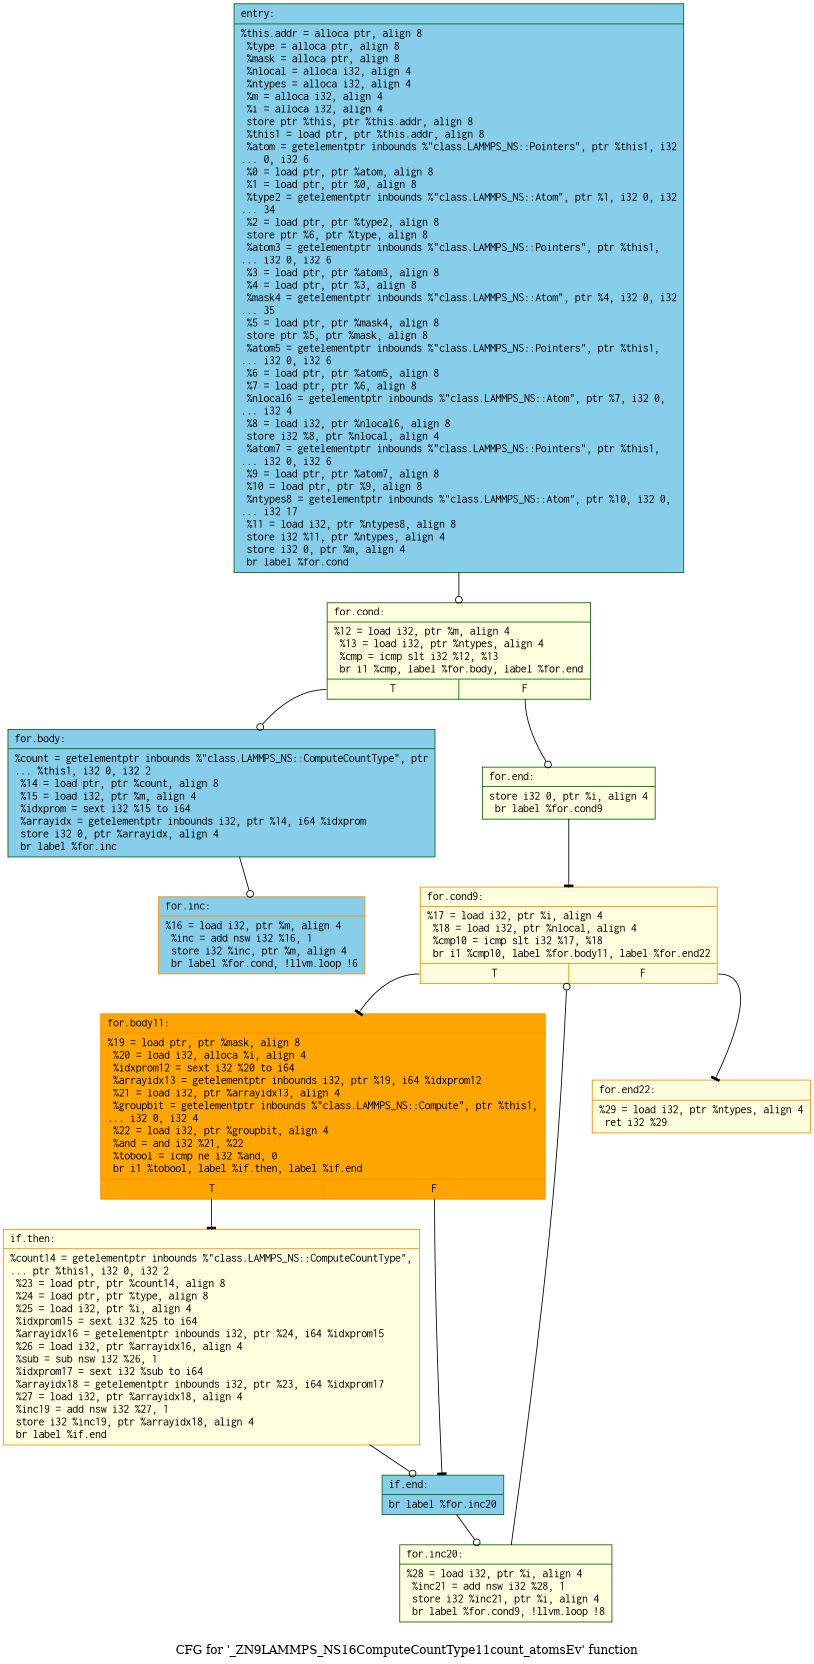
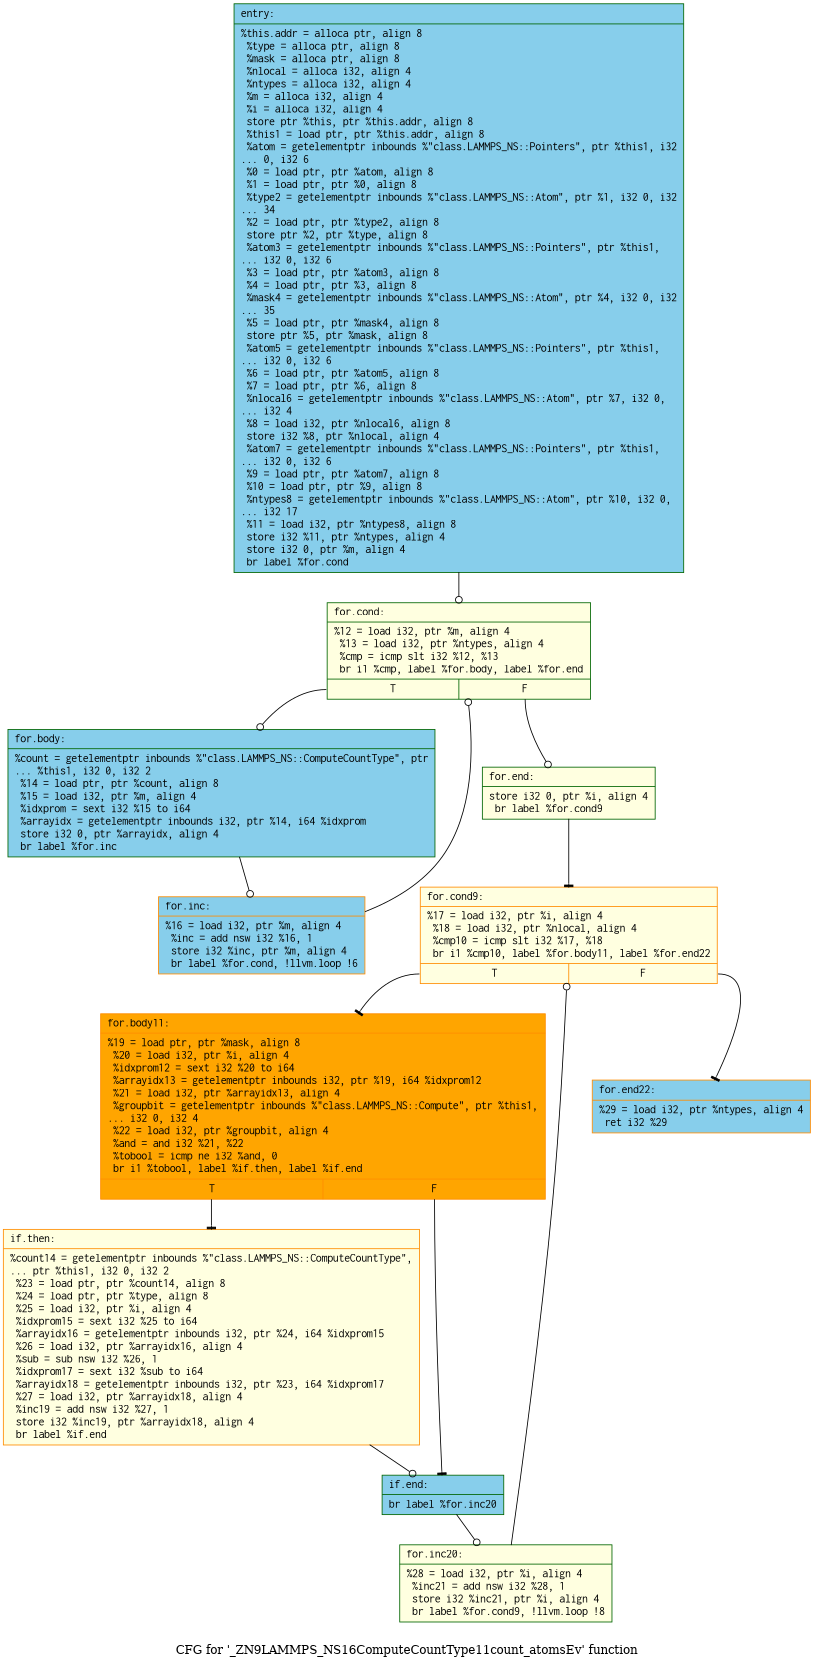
  digraph {
    label="CFG for '_ZN9LAMMPS_NS16ComputeCountType11count_atomsEv' function"
    node [color=darkgreen fillcolor=skyblue fontname=Courier shape=record style=filled]
    edge [arrowhead=odot]
-   n1 [label="{entry:\l|  %this.addr = alloca ptr, align 8\l  %type = alloca ptr, align 8\l  %mask = alloca ptr, align 8\l  %nlocal = alloca i32, align 4\l  %ntypes = alloca i32, align 4\l  %m = alloca i32, align 4\l  %i = alloca i32, align 4\l  store ptr %this, ptr %this.addr, align 8\l  %this1 = load ptr, ptr %this.addr, align 8\l  %atom = getelementptr inbounds %\"class.LAMMPS_NS::Pointers\", ptr %this1, i32\l... 0, i32 6\l  %0 = load ptr, ptr %atom, align 8\l  %1 = load ptr, ptr %0, align 8\l  %type2 = getelementptr inbounds %\"class.LAMMPS_NS::Atom\", ptr %1, i32 0, i32\l... 34\l  %2 = load ptr, ptr %type2, align 8\l  store ptr %6, ptr %type, align 8\l  %atom3 = getelementptr inbounds %\"class.LAMMPS_NS::Pointers\", ptr %this1,\l... i32 0, i32 6\l  %3 = load ptr, ptr %atom3, align 8\l  %4 = load ptr, ptr %3, align 8\l  %mask4 = getelementptr inbounds %\"class.LAMMPS_NS::Atom\", ptr %4, i32 0, i32\l... 35\l  %5 = load ptr, ptr %mask4, align 8\l  store ptr %5, ptr %mask, align 8\l  %atom5 = getelementptr inbounds %\"class.LAMMPS_NS::Pointers\", ptr %this1,\l... i32 0, i32 6\l  %6 = load ptr, ptr %atom5, align 8\l  %7 = load ptr, ptr %6, align 8\l  %nlocal6 = getelementptr inbounds %\"class.LAMMPS_NS::Atom\", ptr %7, i32 0,\l... i32 4\l  %8 = load i32, ptr %nlocal6, align 8\l  store i32 %8, ptr %nlocal, align 4\l  %atom7 = getelementptr inbounds %\"class.LAMMPS_NS::Pointers\", ptr %this1,\l... i32 0, i32 6\l  %9 = load ptr, ptr %atom7, align 8\l  %10 = load ptr, ptr %9, align 8\l  %ntypes8 = getelementptr inbounds %\"class.LAMMPS_NS::Atom\", ptr %10, i32 0,\l... i32 17\l  %11 = load i32, ptr %ntypes8, align 8\l  store i32 %11, ptr %ntypes, align 4\l  store i32 0, ptr %m, align 4\l  br label %for.cond\l}"]
+   n1 [label="{entry:\l|  %this.addr = alloca ptr, align 8\l  %type = alloca ptr, align 8\l  %mask = alloca ptr, align 8\l  %nlocal = alloca i32, align 4\l  %ntypes = alloca i32, align 4\l  %m = alloca i32, align 4\l  %i = alloca i32, align 4\l  store ptr %this, ptr %this.addr, align 8\l  %this1 = load ptr, ptr %this.addr, align 8\l  %atom = getelementptr inbounds %\"class.LAMMPS_NS::Pointers\", ptr %this1, i32\l... 0, i32 6\l  %0 = load ptr, ptr %atom, align 8\l  %1 = load ptr, ptr %0, align 8\l  %type2 = getelementptr inbounds %\"class.LAMMPS_NS::Atom\", ptr %1, i32 0, i32\l... 34\l  %2 = load ptr, ptr %type2, align 8\l  store ptr %2, ptr %type, align 8\l  %atom3 = getelementptr inbounds %\"class.LAMMPS_NS::Pointers\", ptr %this1,\l... i32 0, i32 6\l  %3 = load ptr, ptr %atom3, align 8\l  %4 = load ptr, ptr %3, align 8\l  %mask4 = getelementptr inbounds %\"class.LAMMPS_NS::Atom\", ptr %4, i32 0, i32\l... 35\l  %5 = load ptr, ptr %mask4, align 8\l  store ptr %5, ptr %mask, align 8\l  %atom5 = getelementptr inbounds %\"class.LAMMPS_NS::Pointers\", ptr %this1,\l... i32 0, i32 6\l  %6 = load ptr, ptr %atom5, align 8\l  %7 = load ptr, ptr %6, align 8\l  %nlocal6 = getelementptr inbounds %\"class.LAMMPS_NS::Atom\", ptr %7, i32 0,\l... i32 4\l  %8 = load i32, ptr %nlocal6, align 8\l  store i32 %8, ptr %nlocal, align 4\l  %atom7 = getelementptr inbounds %\"class.LAMMPS_NS::Pointers\", ptr %this1,\l... i32 0, i32 6\l  %9 = load ptr, ptr %atom7, align 8\l  %10 = load ptr, ptr %9, align 8\l  %ntypes8 = getelementptr inbounds %\"class.LAMMPS_NS::Atom\", ptr %10, i32 0,\l... i32 17\l  %11 = load i32, ptr %ntypes8, align 8\l  store i32 %11, ptr %ntypes, align 4\l  store i32 0, ptr %m, align 4\l  br label %for.cond\l}"]
    n2 [fillcolor=lightyellow label="{for.cond:\l|  %12 = load i32, ptr %m, align 4\l  %13 = load i32, ptr %ntypes, align 4\l  %cmp = icmp slt i32 %12, %13\l  br i1 %cmp, label %for.body, label %for.end\l|{<s0>T|<s1>F}}"]
    n3 [label="{for.body:\l|  %count = getelementptr inbounds %\"class.LAMMPS_NS::ComputeCountType\", ptr\l... %this1, i32 0, i32 2\l  %14 = load ptr, ptr %count, align 8\l  %15 = load i32, ptr %m, align 4\l  %idxprom = sext i32 %15 to i64\l  %arrayidx = getelementptr inbounds i32, ptr %14, i64 %idxprom\l  store i32 0, ptr %arrayidx, align 4\l  br label %for.inc\l}"]
    n4 [fillcolor=lightyellow label="{for.end:\l|  store i32 0, ptr %i, align 4\l  br label %for.cond9\l}"]
    n5 [color=darkorange label="{for.inc:\l|  %16 = load i32, ptr %m, align 4\l  %inc = add nsw i32 %16, 1\l  store i32 %inc, ptr %m, align 4\l  br label %for.cond, !llvm.loop !6\l}"]
    n6 [color=darkorange fillcolor=lightyellow label="{for.cond9:\l|  %17 = load i32, ptr %i, align 4\l  %18 = load i32, ptr %nlocal, align 4\l  %cmp10 = icmp slt i32 %17, %18\l  br i1 %cmp10, label %for.body11, label %for.end22\l|{<s0>T|<s1>F}}"]
-   n7 [color=darkorange fillcolor=orange label="{for.body11:\l|  %19 = load ptr, ptr %mask, align 8\l  %20 = load i32, alloca %i, align 4\l  %idxprom12 = sext i32 %20 to i64\l  %arrayidx13 = getelementptr inbounds i32, ptr %19, i64 %idxprom12\l  %21 = load i32, ptr %arrayidx13, align 4\l  %groupbit = getelementptr inbounds %\"class.LAMMPS_NS::Compute\", ptr %this1,\l... i32 0, i32 4\l  %22 = load i32, ptr %groupbit, align 4\l  %and = and i32 %21, %22\l  %tobool = icmp ne i32 %and, 0\l  br i1 %tobool, label %if.then, label %if.end\l|{<s0>T|<s1>F}}"]
-   n8 [color=darkorange fillcolor=lightyellow label="{for.end22:\l|  %29 = load i32, ptr %ntypes, align 4\l  ret i32 %29\l}"]
+   n7 [color=darkorange fillcolor=orange label="{for.body11:\l|  %19 = load ptr, ptr %mask, align 8\l  %20 = load i32, ptr %i, align 4\l  %idxprom12 = sext i32 %20 to i64\l  %arrayidx13 = getelementptr inbounds i32, ptr %19, i64 %idxprom12\l  %21 = load i32, ptr %arrayidx13, align 4\l  %groupbit = getelementptr inbounds %\"class.LAMMPS_NS::Compute\", ptr %this1,\l... i32 0, i32 4\l  %22 = load i32, ptr %groupbit, align 4\l  %and = and i32 %21, %22\l  %tobool = icmp ne i32 %and, 0\l  br i1 %tobool, label %if.then, label %if.end\l|{<s0>T|<s1>F}}"]
+   n8 [color=darkorange label="{for.end22:\l|  %29 = load i32, ptr %ntypes, align 4\l  ret i32 %29\l}"]
    n9 [color=darkorange fillcolor=lightyellow label="{if.then:\l|  %count14 = getelementptr inbounds %\"class.LAMMPS_NS::ComputeCountType\",\l... ptr %this1, i32 0, i32 2\l  %23 = load ptr, ptr %count14, align 8\l  %24 = load ptr, ptr %type, align 8\l  %25 = load i32, ptr %i, align 4\l  %idxprom15 = sext i32 %25 to i64\l  %arrayidx16 = getelementptr inbounds i32, ptr %24, i64 %idxprom15\l  %26 = load i32, ptr %arrayidx16, align 4\l  %sub = sub nsw i32 %26, 1\l  %idxprom17 = sext i32 %sub to i64\l  %arrayidx18 = getelementptr inbounds i32, ptr %23, i64 %idxprom17\l  %27 = load i32, ptr %arrayidx18, align 4\l  %inc19 = add nsw i32 %27, 1\l  store i32 %inc19, ptr %arrayidx18, align 4\l  br label %if.end\l}"]
    n10 [label="{if.end:\l|  br label %for.inc20\l}"]
    n11 [fillcolor=lightyellow label="{for.inc20:\l|  %28 = load i32, ptr %i, align 4\l  %inc21 = add nsw i32 %28, 1\l  store i32 %inc21, ptr %i, align 4\l  br label %for.cond9, !llvm.loop !8\l}"]
    n1 -> n2
    n2 -> n3 [tailport=s0]
    n2 -> n4 [tailport=s1]
    n3 -> n5
    n4 -> n6 [arrowhead=tee]
+   n5 -> n2
    n6 -> n7 [arrowhead=tee tailport=s0]
    n6 -> n8 [arrowhead=tee tailport=s1]
    n7 -> n9 [arrowhead=tee tailport=s0]
    n7 -> n10 [arrowhead=tee tailport=s1]
    n9 -> n10
    n10 -> n11
    n11 -> n6
  }
